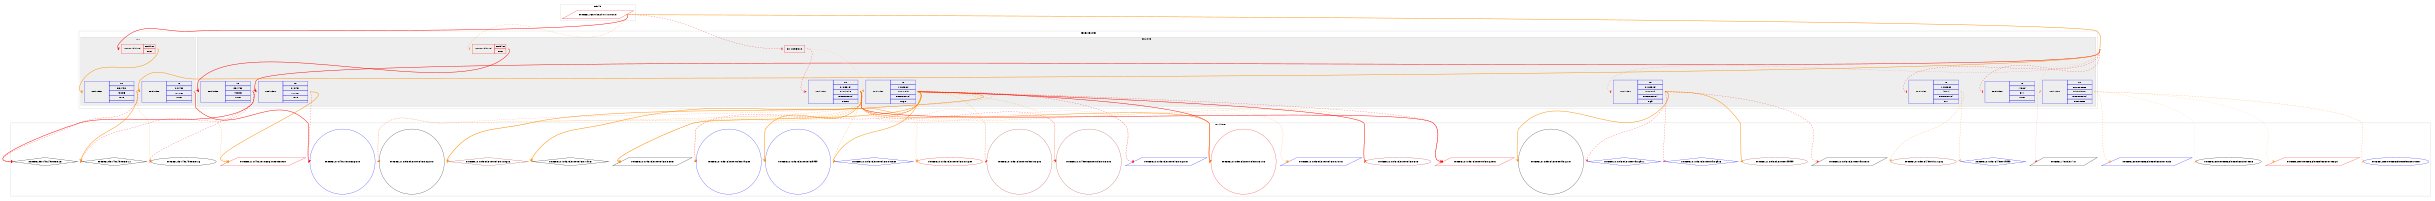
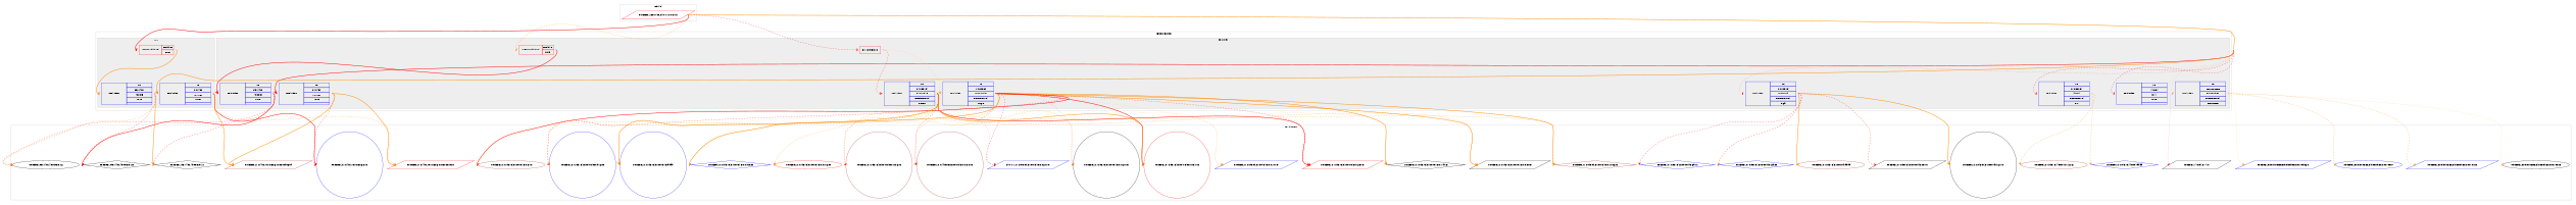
  digraph {
    compound=true
    concentrate=true
    fontname=Helvetica
    fontsize=10
    newrank=true
    rankdir=TB
    ranksep=1.5
    node [color=blue fontname=Helvetica fontsize=10 shape=none]
    edge [arrowhead=tee color=darkorange headport=w style=dashed tailport=e weight=100]
    n1 [color=red label="portage://net-misc/shmux-1.0.2-r1" shape=parallelogram width=4]
    n2 [label=<<TABLE BORDER="0" CELLBORDER="1" CELLSPACING="0" CELLPADDING="4" WIDTH="220"><TR><TD ROWSPAN="6" CELLPADDING="30">pack_dep</TD></TR><TR><TD WIDTH="110">no</TD></TR><TR><TD>sys-devel</TD></TR><TR><TD>automake</TD></TR><TR><TD>greaterequal</TD></TR><TR><TD>1.16.1</TD></TR></TABLE>>]
    n3 [label=<<TABLE BORDER="0" CELLBORDER="1" CELLSPACING="0" CELLPADDING="4" WIDTH="220"><TR><TD ROWSPAN="6" CELLPADDING="30">pack_dep</TD></TR><TR><TD WIDTH="110">no</TD></TR><TR><TD>sys-devel</TD></TR><TR><TD>automake</TD></TR><TR><TD>greaterequal</TD></TR><TR><TD>1.15.1</TD></TR></TABLE>>]
    n4 [color=red label=<<TABLE BORDER="0" CELLBORDER="1" CELLSPACING="0" CELLPADDING="4"><TR><TD CELLPADDING="10">any_of_group</TD></TR></TABLE>>]
    n5 [label=<<TABLE BORDER="0" CELLBORDER="1" CELLSPACING="0" CELLPADDING="4" WIDTH="220"><TR><TD ROWSPAN="6" CELLPADDING="30">pack_dep</TD></TR><TR><TD WIDTH="110">no</TD></TR><TR><TD>dev-libs</TD></TR><TR><TD>libpcre</TD></TR><TR><TD>none</TD></TR><TR><TD></TD></TR></TABLE>>]
    n6 [color=red label=<<TABLE BORDER="0" CELLBORDER="1" CELLSPACING="0" CELLPADDING="4"><TR><TD ROWSPAN="3" CELLPADDING="10">use_conditional</TD></TR><TR><TD>positive</TD></TR><TR><TD>pcre</TD></TR></TABLE>>]
    n7 [label=<<TABLE BORDER="0" CELLBORDER="1" CELLSPACING="0" CELLPADDING="4" WIDTH="220"><TR><TD ROWSPAN="6" CELLPADDING="30">pack_dep</TD></TR><TR><TD WIDTH="110">no</TD></TR><TR><TD>app-portage</TD></TR><TR><TD>elt-patches</TD></TR><TR><TD>greaterequal</TD></TR><TR><TD>20170815</TD></TR></TABLE>>]
    n8 [label=<<TABLE BORDER="0" CELLBORDER="1" CELLSPACING="0" CELLPADDING="4" WIDTH="220"><TR><TD ROWSPAN="6" CELLPADDING="30">pack_dep</TD></TR><TR><TD WIDTH="110">no</TD></TR><TR><TD>sys-devel</TD></TR><TR><TD>autoconf</TD></TR><TR><TD>greaterequal</TD></TR><TR><TD>2.69</TD></TR></TABLE>>]
    n9 [label=<<TABLE BORDER="0" CELLBORDER="1" CELLSPACING="0" CELLPADDING="4" WIDTH="220"><TR><TD ROWSPAN="6" CELLPADDING="30">pack_dep</TD></TR><TR><TD WIDTH="110">no</TD></TR><TR><TD>sys-devel</TD></TR><TR><TD>libtool</TD></TR><TR><TD>greaterequal</TD></TR><TR><TD>2.4</TD></TR></TABLE>>]
    n10 [label=<<TABLE BORDER="0" CELLBORDER="1" CELLSPACING="0" CELLPADDING="4" WIDTH="220"><TR><TD ROWSPAN="6" CELLPADDING="30">pack_dep</TD></TR><TR><TD WIDTH="110">no</TD></TR><TR><TD>sys-libs</TD></TR><TR><TD>ncurses</TD></TR><TR><TD>none</TD></TR><TR><TD></TD></TR></TABLE>>]
    n11 [label=<<TABLE BORDER="0" CELLBORDER="1" CELLSPACING="0" CELLPADDING="4" WIDTH="220"><TR><TD ROWSPAN="6" CELLPADDING="30">pack_dep</TD></TR><TR><TD WIDTH="110">no</TD></TR><TR><TD>virtual</TD></TR><TR><TD>awk</TD></TR><TR><TD>none</TD></TR><TR><TD></TD></TR></TABLE>>]
    n12 [label=<<TABLE BORDER="0" CELLBORDER="1" CELLSPACING="0" CELLPADDING="4" WIDTH="220"><TR><TD ROWSPAN="6" CELLPADDING="30">pack_dep</TD></TR><TR><TD WIDTH="110">no</TD></TR><TR><TD>dev-libs</TD></TR><TR><TD>libpcre</TD></TR><TR><TD>none</TD></TR><TR><TD></TD></TR></TABLE>>]
    n13 [color=red label=<<TABLE BORDER="0" CELLBORDER="1" CELLSPACING="0" CELLPADDING="4"><TR><TD ROWSPAN="3" CELLPADDING="10">use_conditional</TD></TR><TR><TD>positive</TD></TR><TR><TD>pcre</TD></TR></TABLE>>]
    n14 [label=<<TABLE BORDER="0" CELLBORDER="1" CELLSPACING="0" CELLPADDING="4" WIDTH="220"><TR><TD ROWSPAN="6" CELLPADDING="30">pack_dep</TD></TR><TR><TD WIDTH="110">no</TD></TR><TR><TD>sys-libs</TD></TR><TR><TD>ncurses</TD></TR><TR><TD>none</TD></TR><TR><TD></TD></TR></TABLE>>]
    n15 [label="portage://sys-devel/automake-9999" shape=circle width=4]
    n16 [label="portage://sys-devel/automake-1.9.6-r5" shape=circle width=4]
    n17 [color=black label="portage://sys-devel/automake-1.8.5-r5" shape=parallelogram width=4]
    n18 [color=black label="portage://sys-devel/automake-1.7.9-r3" shape=diamond width=4]
    n19 [color=red label="portage://sys-devel/automake-1.6.3-r2" shape=parallelogram width=4]
    n20 [color=brown label="portage://sys-devel/automake-1.5-r2" shape=ellipse width=4]
    n21 [color=brown label="portage://sys-devel/automake-1.4_p6-r2" shape=diamond width=4]
    n22 [color=black label="portage://sys-devel/automake-1.16.1-r2" shape=circle width=4]
-   n23 [label="portage://sys-devel/automake-1.16.1-r1" shape=parallelogram width=4]
+   n23 [label="shmux://sys-devel/automake-1.16.1-r1" shape=parallelogram width=4]
    n24 [color=brown label="portage://sys-libpcre/automake-1.15.1-r2" shape=circle width=4]
    n25 [label="portage://sys-devel/automake-1.14.1-r2" shape=parallelogram width=4]
    n26 [color=red label="portage://sys-devel/automake-1.13.4-r2" shape=circle width=4]
    n27 [color=brown label="portage://sys-devel/automake-1.12.6-r2" shape=circle width=4]
    n28 [color=red label="portage://sys-devel/automake-1.11.6-r3" shape=ellipse width=4]
    n29 [label="portage://sys-devel/automake-1.10.3-r3" shape=diamond width=4]
    n30 [color=black label="portage://dev-libs/libpcre-8.44" shape=diamond width=4]
    n31 [color=black label="portage://dev-libs/libpcre-8.43" shape=diamond width=4]
    n32 [color=black label="portage://dev-libs/libpcre-8.46" shape=ellipse width=4]
    n33 [label="portage://sys-devel/libtool-9999" shape=diamond width=4]
    n34 [color=brown label="portage://sys-devel/libtool-2.4.6-r6" shape=ellipse width=4]
-   n35 [color=red label="portage://app-portage/elt-patches-20170826.1" shape=parallelogram width=4]
+   n35 [label="portage://app-portage/elt-patches-20170826.1" shape=parallelogram width=4]
    n36 [color=black label="portage://app-portage/elt-patches-20170815" shape=ellipse width=4]
    n37 [label="portage://app-portage/elt-patches-20170422" shape=parallelogram width=4]
    n38 [label="portage://app-portage/elt-patches-20170317" shape=ellipse width=4]
    n39 [color=brown label="portage://sys-devel/autoconf-9999" shape=ellipse width=4]
    n40 [label="portage://sys-devel/autoconf-2.69-r5" shape=diamond width=4]
    n41 [label="portage://sys-devel/autoconf-2.69-r4" shape=diamond width=4]
    n42 [color=black label="portage://sys-devel/autoconf-2.64-r1" shape=circle width=4]
    n43 [color=black label="portage://sys-devel/autoconf-2.13-r1" shape=parallelogram width=4]
    n44 [label="portage://sys-libs/ncurses-6.2-r1" shape=circle width=4]
+   n45 [color=brown label="portage://sys-libs/ncurses-6.1_p20190609" shape=parallelogram width=4]
    n46 [color=red label="portage://sys-libs/ncurses-6.1_p20181020" shape=parallelogram width=4]
    n47 [color=black label="portage://virtual/awk-1" shape=parallelogram width=4]
    subgraph cluster_1 {
      color=gray
      label=<<i>ebuild</i>>
      rank=same
      n1
    }
    subgraph cluster_2 {
      color=gray
      label=<<i>dependencies</i>>
      subgraph cluster_3 {
        color=gray
        fillcolor="#eeeeee"
        label=<<i>compile</i>>
        style=filled
        subgraph sub_4 {
          color=gray
          fillcolor="#eeeeee"
          label=<<i>compile</i>>
          style=filled
          n4
          subgraph sub_5 {
            color=gray
            fillcolor="#eeeeee"
            label=<<i>compile</i>>
            style=filled
            n2
          }
          subgraph sub_6 {
            color=gray
            fillcolor="#eeeeee"
            label=<<i>compile</i>>
            style=filled
            n3
          }
        }
        subgraph sub_7 {
          color=gray
          fillcolor="#eeeeee"
          label=<<i>compile</i>>
          style=filled
          n6
          subgraph sub_8 {
            color=gray
            fillcolor="#eeeeee"
            label=<<i>compile</i>>
            style=filled
            n5
          }
        }
        subgraph sub_9 {
          color=gray
          fillcolor="#eeeeee"
          label=<<i>compile</i>>
          style=filled
          n7
        }
        subgraph sub_10 {
          color=gray
          fillcolor="#eeeeee"
          label=<<i>compile</i>>
          style=filled
          n8
        }
        subgraph sub_11 {
          color=gray
          fillcolor="#eeeeee"
          label=<<i>compile</i>>
          style=filled
          n9
        }
        subgraph sub_12 {
          color=gray
          fillcolor="#eeeeee"
          label=<<i>compile</i>>
          style=filled
          n10
        }
        subgraph sub_13 {
          color=gray
          fillcolor="#eeeeee"
          label=<<i>compile</i>>
          style=filled
          n11
        }
      }
      subgraph cluster_14 {
        color=gray
        fillcolor="#eeeeee"
        label=<<i>compile and run</i>>
        style=filled
      }
      subgraph cluster_15 {
        color=gray
        fillcolor="#eeeeee"
        label=<<i>run</i>>
        style=filled
        subgraph sub_16 {
          color=gray
          fillcolor="#eeeeee"
          label=<<i>run</i>>
          style=filled
          n13
          subgraph sub_17 {
            color=gray
            fillcolor="#eeeeee"
            label=<<i>run</i>>
            style=filled
            n12
          }
        }
        subgraph sub_18 {
          color=gray
          fillcolor="#eeeeee"
          label=<<i>run</i>>
          style=filled
          n14
        }
      }
    }
    subgraph cluster_19 {
      color=gray
      label=<<i>candidates</i>>
      rank=same
      subgraph sub_20 {
        color=black
        label=<<i>candidates</i>>
        nodesep=1
        rank=same
        n15
        n16
        n17
        n18
        n19
        n20
        n21
        n22
        n23
        n24
        n25
        n26
        n27
        n28
        n29
      }
      subgraph sub_21 {
        color=black
        label=<<i>candidates</i>>
        nodesep=1
        rank=same
        n15
        n16
        n17
        n18
        n19
        n20
        n21
        n22
        n23
        n24
        n25
        n26
        n27
        n28
        n29
      }
      subgraph sub_22 {
        color=black
        label=<<i>candidates</i>>
        nodesep=1
        rank=same
        n30
        n31
        n32
      }
      subgraph sub_23 {
        color=black
        label=<<i>candidates</i>>
        nodesep=1
        rank=same
        n33
        n34
      }
      subgraph sub_24 {
        color=black
        label=<<i>candidates</i>>
        nodesep=1
        rank=same
        n35
        n36
        n37
        n38
      }
      subgraph sub_25 {
        color=black
        label=<<i>candidates</i>>
        nodesep=1
        rank=same
        n39
        n40
        n41
        n42
        n43
      }
      subgraph sub_26 {
        color=black
        label=<<i>candidates</i>>
        nodesep=1
        rank=same
        n44
+       n45
        n46
      }
      subgraph sub_27 {
        color=black
        label=<<i>candidates</i>>
        nodesep=1
        rank=same
        n47
      }
      subgraph sub_28 {
        color=black
        label=<<i>candidates</i>>
        nodesep=1
        rank=same
        n30
        n31
        n32
      }
      subgraph sub_29 {
        color=black
        label=<<i>candidates</i>>
        nodesep=1
        rank=same
        n44
+       n45
        n46
      }
    }
    n1 -> n4 [color=red weight=20]
    n1 -> n6 [weight=20]
    n1 -> n7 [style=dotted weight=20]
    n1 -> n8 [color=red style=dotted weight=20]
    n1 -> n9 [color=red weight=20]
    n1 -> n10 [arrowhead=vee color=red style=bold weight=20]
    n1 -> n11 [color=red weight=20]
    n1 -> n13 [color=red style=bold weight=20]
    n1 -> n14 [arrowhead=vee style=bold weight=20]
    n2 -> n15 [arrowhead=vee style=dotted]
    n2 -> n16 [color=red]
    n2 -> n17 [style=bold]
    n2 -> n18 [arrowhead=vee style=bold]
    n2 -> n19 [color=red]
    n2 -> n20 [color=red style=bold]
    n2 -> n21 [style=bold]
    n2 -> n22 [color=red style=dotted]
    n2 -> n23 [color=red]
    n2 -> n24
    n2 -> n25 [style=dotted]
    n2 -> n26 [color=red style=bold]
    n2 -> n27
    n2 -> n28 [arrowhead=vee style=dotted]
    n2 -> n29 [style=bold]
    n3 -> n15 [arrowhead=vee style=bold]
    n3 -> n16 [arrowhead=vee]
    n3 -> n17 [arrowhead=vee]
    n3 -> n18 [arrowhead=vee style=dotted]
    n3 -> n19 [arrowhead=vee color=red style=bold]
    n3 -> n20
    n3 -> n21 [arrowhead=vee]
    n3 -> n22
    n3 -> n23 [color=red style=dotted]
    n3 -> n24 [arrowhead=vee color=red]
    n3 -> n25 [arrowhead=vee style=dotted]
    n3 -> n26 [style=bold]
    n3 -> n27 [color=red style=dotted]
    n3 -> n28 [style=dotted]
    n3 -> n29
    n4 -> n2 [arrowhead=vee style=dotted weight=20]
    n4 -> n3 [arrowhead=vee color=red weight=20]
    n5 -> n30 [color=red]
    n5 -> n31 [color=red style=bold]
    n5 -> n32 [color=red]
    n6 -> n5 [arrowhead=vee color=red style=bold weight=20]
    n7 -> n35 [arrowhead=vee style=dotted]
    n7 -> n36 [style=dotted]
    n7 -> n37
    n7 -> n38
    n8 -> n39 [style=bold]
    n8 -> n40 [color=red]
    n8 -> n41 [arrowhead=vee color=red]
    n8 -> n42 [arrowhead=vee style=bold]
    n8 -> n43 [arrowhead=vee color=red]
    n9 -> n33 [arrowhead=vee]
    n9 -> n34 [arrowhead=vee]
    n10 -> n44 [color=red]
+   n10 -> n45 [style=bold]
    n10 -> n46 [style=bold]
    n11 -> n47 [color=red style=dotted]
    n12 -> n30 [arrowhead=vee style=bold]
    n12 -> n31 [color=red]
    n12 -> n32 [arrowhead=vee]
    n13 -> n12 [style=bold weight=20]
    n14 -> n44 [color=red style=bold]
+   n14 -> n45 [style=bold]
    n14 -> n46 [arrowhead=vee]
  }
